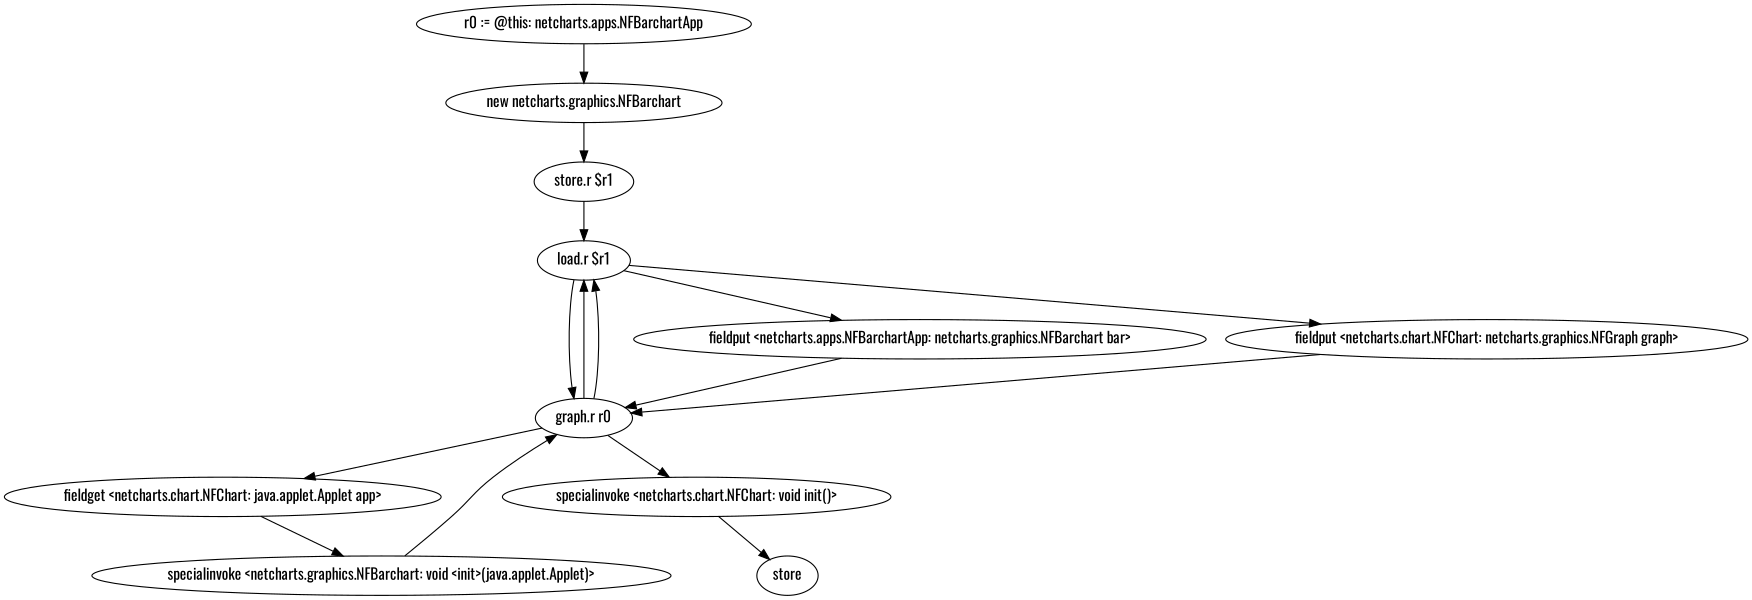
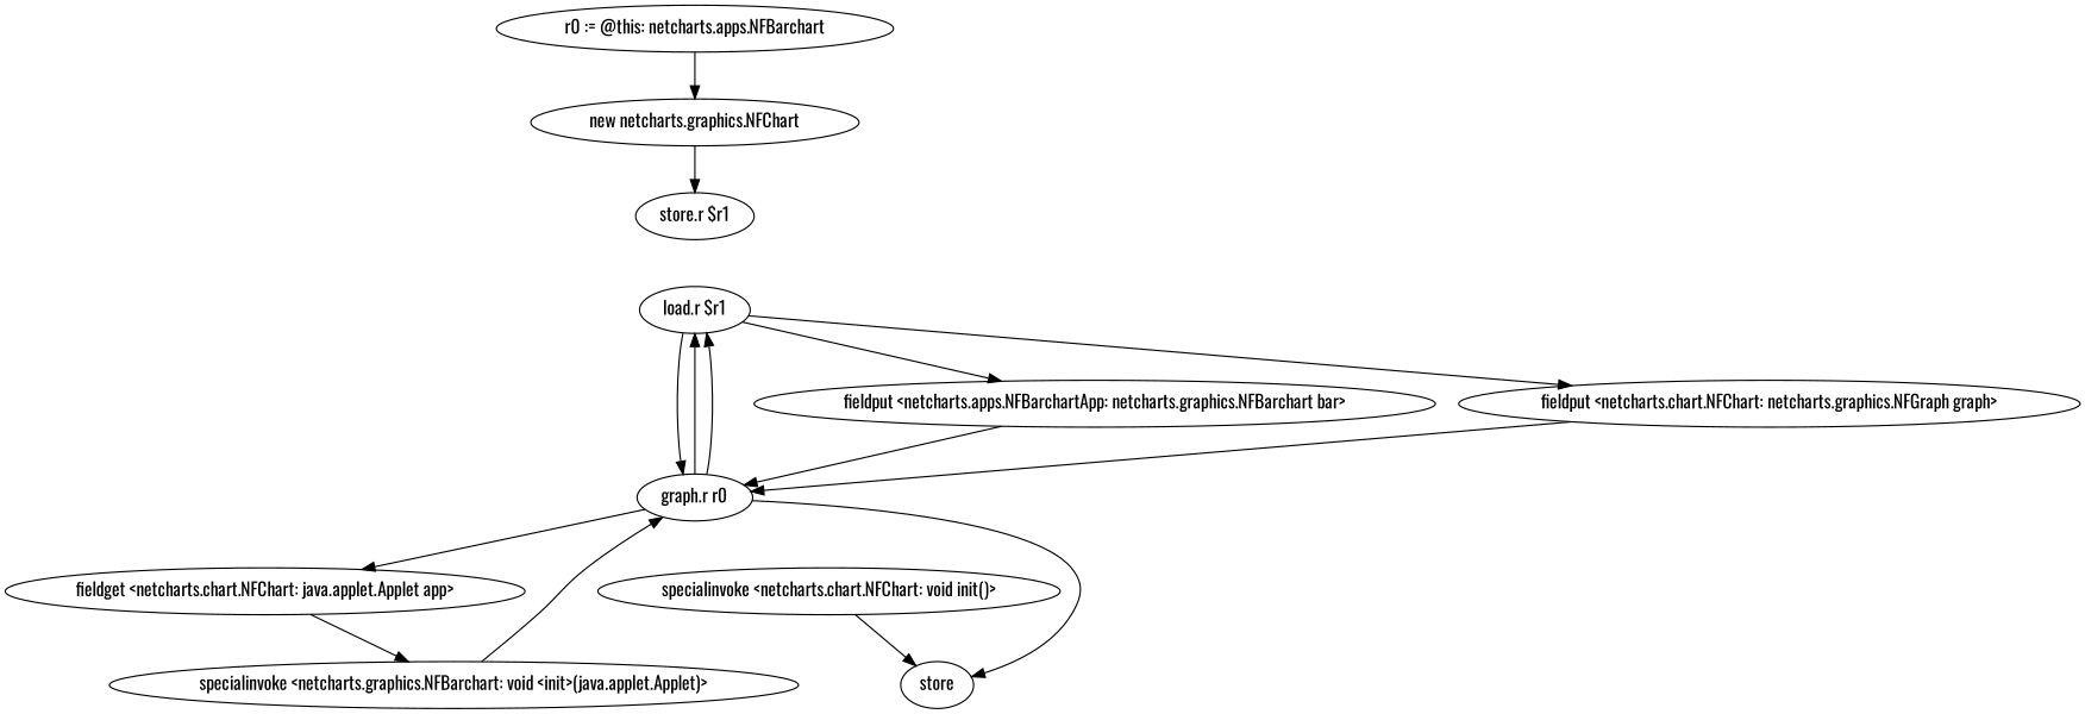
  digraph {
    fontname=Oswald
    node [fontname=Oswald]
    edge [fontname=Oswald]
-   "r0 := @this: netcharts.apps.NFBarchartApp"
-   "new netcharts.graphics.NFBarchart"
+   "r0 := @this: netcharts.apps.NFBarchartApp" [label="r0 := @this: netcharts.apps.NFBarchart"]
+   "new netcharts.graphics.NFBarchart" [label="new netcharts.graphics.NFChart"]
    "store.r $r1"
    "load.r $r1"
    n5 [label="graph.r r0"]
    "fieldput <netcharts.apps.NFBarchartApp: netcharts.graphics.NFBarchart bar>"
    "fieldput <netcharts.chart.NFChart: netcharts.graphics.NFGraph graph>"
    "fieldget <netcharts.chart.NFChart: java.applet.Applet app>"
    "specialinvoke <netcharts.chart.NFChart: void init()>"
    "specialinvoke <netcharts.graphics.NFBarchart: void <init>(java.applet.Applet)>"
    n11 [label=store]
    "r0 := @this: netcharts.apps.NFBarchartApp" -> "new netcharts.graphics.NFBarchart"
    "new netcharts.graphics.NFBarchart" -> "store.r $r1"
-   "store.r $r1" -> "load.r $r1"
    "load.r $r1" -> n5
    "load.r $r1" -> "fieldput <netcharts.apps.NFBarchartApp: netcharts.graphics.NFBarchart bar>"
    "load.r $r1" -> "fieldput <netcharts.chart.NFChart: netcharts.graphics.NFGraph graph>"
    n5 -> "load.r $r1"
    n5 -> "load.r $r1"
    n5 -> "fieldget <netcharts.chart.NFChart: java.applet.Applet app>"
-   n5 -> "specialinvoke <netcharts.chart.NFChart: void init()>"
+   n5 -> n11
    "fieldput <netcharts.apps.NFBarchartApp: netcharts.graphics.NFBarchart bar>" -> n5
    "fieldput <netcharts.chart.NFChart: netcharts.graphics.NFGraph graph>" -> n5
    "fieldget <netcharts.chart.NFChart: java.applet.Applet app>" -> "specialinvoke <netcharts.graphics.NFBarchart: void <init>(java.applet.Applet)>"
    "specialinvoke <netcharts.chart.NFChart: void init()>" -> n11
    "specialinvoke <netcharts.graphics.NFBarchart: void <init>(java.applet.Applet)>" -> n5
  }
